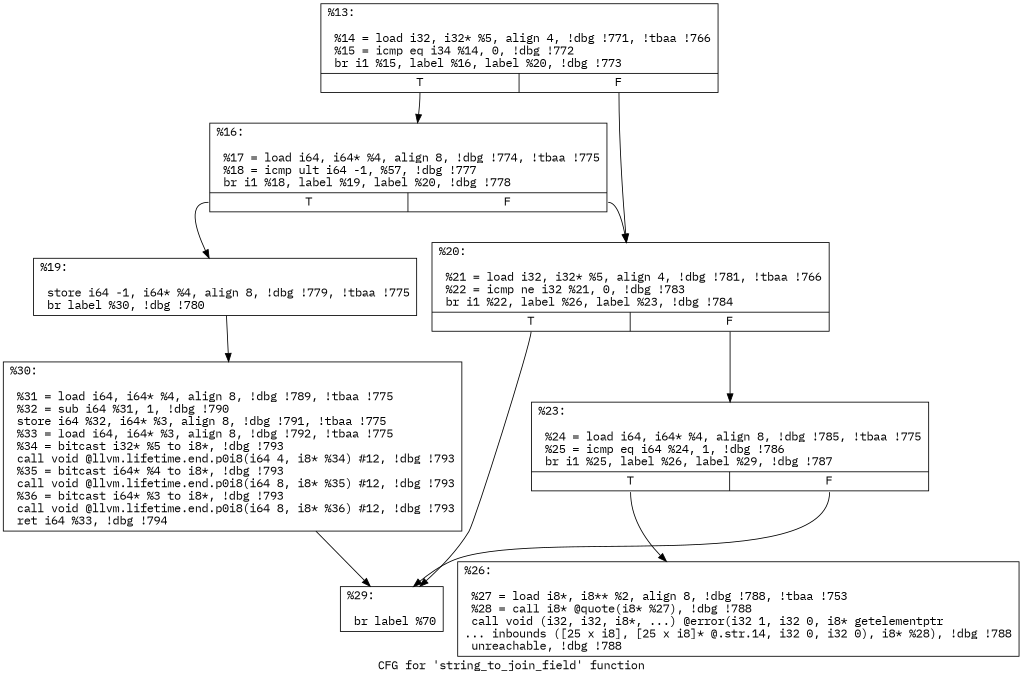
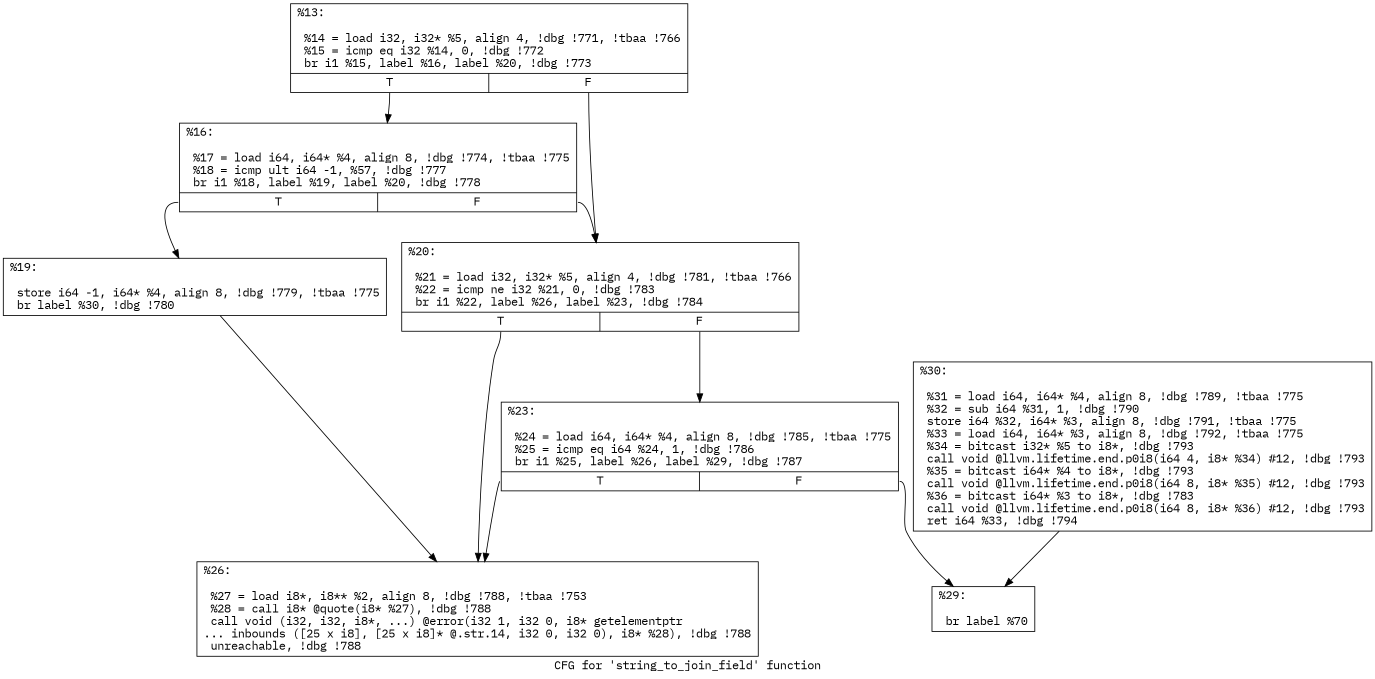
  digraph {
    fontname="IBM Plex Mono"
    label="CFG for 'string_to_join_field' function"
    node [fontname="IBM Plex Mono" shape=record]
    edge [fontname="IBM Plex Mono" tailport=s0]
    n1 [label="{%19:\l\l  store i64 -1, i64* %4, align 8, !dbg !779, !tbaa !775\l  br label %30, !dbg !780\l}"]
-   n2 [label="{%30:\l\l  %31 = load i64, i64* %4, align 8, !dbg !789, !tbaa !775\l  %32 = sub i64 %31, 1, !dbg !790\l  store i64 %32, i64* %3, align 8, !dbg !791, !tbaa !775\l  %33 = load i64, i64* %3, align 8, !dbg !792, !tbaa !775\l  %34 = bitcast i32* %5 to i8*, !dbg !793\l  call void @llvm.lifetime.end.p0i8(i64 4, i8* %34) #12, !dbg !793\l  %35 = bitcast i64* %4 to i8*, !dbg !793\l  call void @llvm.lifetime.end.p0i8(i64 8, i8* %35) #12, !dbg !793\l  %36 = bitcast i64* %3 to i8*, !dbg !793\l  call void @llvm.lifetime.end.p0i8(i64 8, i8* %36) #12, !dbg !793\l  ret i64 %33, !dbg !794\l}"]
-   n3 [label="{%13:\l\l  %14 = load i32, i32* %5, align 4, !dbg !771, !tbaa !766\l  %15 = icmp eq i34 %14, 0, !dbg !772\l  br i1 %15, label %16, label %20, !dbg !773\l|{<s0>T|<s1>F}}"]
+   n2 [label="{%30:\l\l  %31 = load i64, i64* %4, align 8, !dbg !789, !tbaa !775\l  %32 = sub i64 %31, 1, !dbg !790\l  store i64 %32, i64* %3, align 8, !dbg !791, !tbaa !775\l  %33 = load i64, i64* %3, align 8, !dbg !792, !tbaa !775\l  %34 = bitcast i32* %5 to i8*, !dbg !793\l  call void @llvm.lifetime.end.p0i8(i64 4, i8* %34) #12, !dbg !793\l  %35 = bitcast i64* %4 to i8*, !dbg !793\l  call void @llvm.lifetime.end.p0i8(i64 8, i8* %35) #12, !dbg !793\l  %36 = bitcast i64* %3 to i8*, !dbg !783\l  call void @llvm.lifetime.end.p0i8(i64 8, i8* %36) #12, !dbg !793\l  ret i64 %33, !dbg !794\l}"]
+   n3 [label="{%13:\l\l  %14 = load i32, i32* %5, align 4, !dbg !771, !tbaa !766\l  %15 = icmp eq i32 %14, 0, !dbg !772\l  br i1 %15, label %16, label %20, !dbg !773\l|{<s0>T|<s1>F}}"]
    n4 [label="{%16:\l\l  %17 = load i64, i64* %4, align 8, !dbg !774, !tbaa !775\l  %18 = icmp ult i64 -1, %57, !dbg !777\l  br i1 %18, label %19, label %20, !dbg !778\l|{<s0>T|<s1>F}}"]
    n5 [label="{%20:\l\l  %21 = load i32, i32* %5, align 4, !dbg !781, !tbaa !766\l  %22 = icmp ne i32 %21, 0, !dbg !783\l  br i1 %22, label %26, label %23, !dbg !784\l|{<s0>T|<s1>F}}"]
    n6 [label="{%29:\l\l  br label %70\l}"]
    n7 [label="{%26:\l\l  %27 = load i8*, i8** %2, align 8, !dbg !788, !tbaa !753\l  %28 = call i8* @quote(i8* %27), !dbg !788\l  call void (i32, i32, i8*, ...) @error(i32 1, i32 0, i8* getelementptr\l... inbounds ([25 x i8], [25 x i8]* @.str.14, i32 0, i32 0), i8* %28), !dbg !788\l  unreachable, !dbg !788\l}"]
    n8 [label="{%23:\l\l  %24 = load i64, i64* %4, align 8, !dbg !785, !tbaa !775\l  %25 = icmp eq i64 %24, 1, !dbg !786\l  br i1 %25, label %26, label %29, !dbg !787\l|{<s0>T|<s1>F}}"]
-   n1 -> n2
+   n1 -> n7
    n2 -> n6
    n3 -> n4
    n3 -> n5 [tailport=s1]
    n4 -> n1
    n4 -> n5 [tailport=s1]
-   n5 -> n6
+   n5 -> n7
    n5 -> n8 [tailport=s1]
    n8 -> n6 [tailport=s1]
    n8 -> n7
  }
